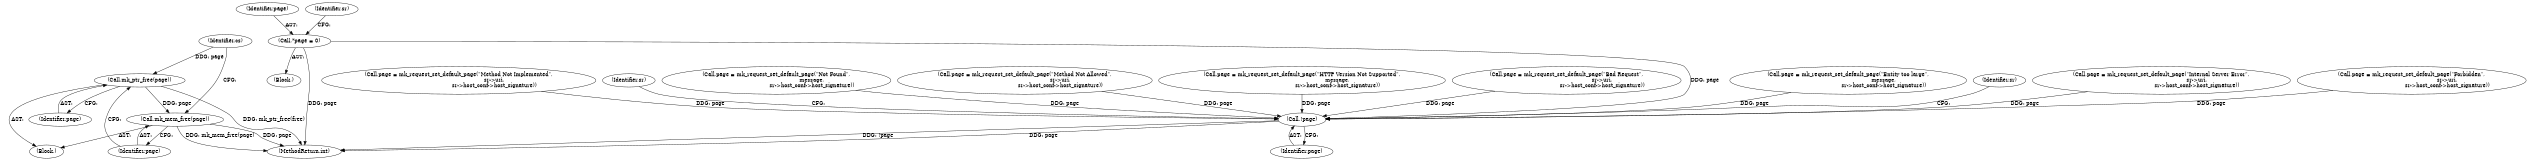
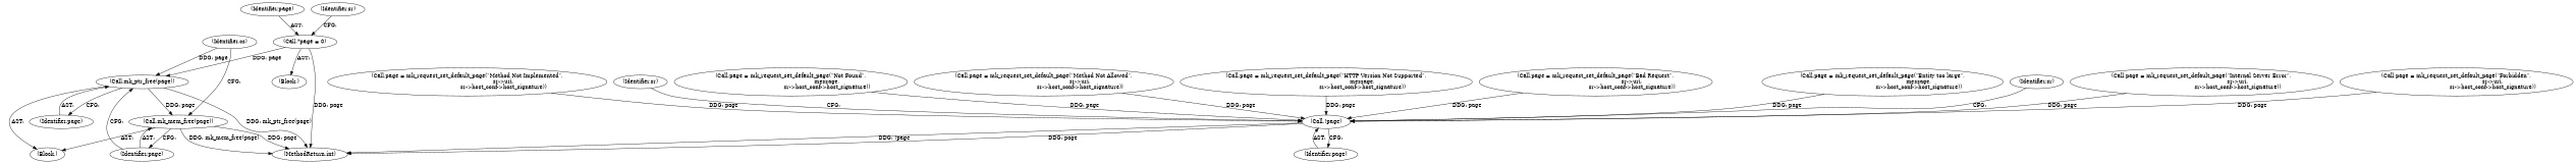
  digraph {
    n1 [label="(Call,*page = 0)"]
    n2 [label="(Call,!page)"]
    n3 [label="(Block,)"]
    n4 [label="(MethodReturn,int)"]
    n5 [label="(Identifier,page)"]
    n6 [label="(Call,mk_ptr_free(page))"]
    n7 [label="(Call,mk_mem_free(page))"]
    n8 [label="(Identifier,page)"]
    n9 [label="(Block,)"]
    n10 [label="(Identifier,page)"]
    n11 [label="(Call,page = mk_request_set_default_page(\"Forbidden\",\n                                           sr->uri,\n                                           sr->host_conf->host_signature))"]
    n12 [label="(Call,page = mk_request_set_default_page(\"Method Not Implemented\",\n                                           sr->uri,\n                                           sr->host_conf->host_signature))"]
    n13 [label="(Identifier,sr)"]
    n14 [label="(Call,page = mk_request_set_default_page(\"Not Found\",\n                                           message,\n                                           sr->host_conf->host_signature))"]
    n15 [label="(Call,page = mk_request_set_default_page(\"Method Not Allowed\",\n                                           sr->uri,\n                                           sr->host_conf->host_signature))"]
    n16 [label="(Identifier,cs)"]
    n17 [label="(Identifier,page)"]
    n18 [label="(Call,page = mk_request_set_default_page(\"HTTP Version Not Supported\",\n                                           message,\n                                           sr->host_conf->host_signature))"]
    n19 [label="(Call,page = mk_request_set_default_page(\"Bad Request\",\n                                           sr->uri,\n                                           sr->host_conf->host_signature))"]
    n20 [label="(Call,page = mk_request_set_default_page(\"Entity too large\",\n                                           message,\n                                           sr->host_conf->host_signature))"]
    n21 [label="(Identifier,sr)"]
    n22 [label="(Identifier,sr)"]
    n23 [label="(Call,page = mk_request_set_default_page(\"Internal Server Error\",\n                                           sr->uri,\n                                           sr->host_conf->host_signature))"]
-   n1 -> n2 [label="DDG: page"]
+   n1 -> n6 [label="DDG: page"]
    n1 -> n3 [label="AST: "]
    n1 -> n4 [label="DDG: page"]
    n2 -> n4 [label="DDG: !page"]
    n2 -> n4 [label="DDG: page"]
    n2 -> n5 [label="CFG: "]
    n5 -> n2 [label="AST: "]
-   n6 -> n4 [label="DDG: mk_ptr_free(free)"]
+   n6 -> n4 [label="DDG: mk_ptr_free(page)"]
    n6 -> n7 [label="DDG: page"]
    n6 -> n8 [label="CFG: "]
    n6 -> n9 [label="AST: "]
    n7 -> n4 [label="DDG: mk_mem_free(page)"]
    n7 -> n4 [label="DDG: page"]
    n7 -> n9 [label="AST: "]
    n7 -> n10 [label="CFG: "]
    n8 -> n6 [label="AST: "]
    n10 -> n6 [label="CFG: "]
    n10 -> n7 [label="AST: "]
    n11 -> n2 [label="DDG: page"]
    n12 -> n2 [label="DDG: page"]
    n13 -> n2 [label="CFG: "]
    n14 -> n2 [label="DDG: page"]
    n15 -> n2 [label="DDG: page"]
    n16 -> n6 [label="DDG: page"]
    n16 -> n7 [label="CFG: "]
    n17 -> n1 [label="AST: "]
    n18 -> n2 [label="DDG: page"]
    n19 -> n2 [label="DDG: page"]
    n20 -> n2 [label="DDG: page"]
    n21 -> n2 [label="CFG: "]
    n22 -> n1 [label="CFG: "]
    n23 -> n2 [label="DDG: page"]
  }
